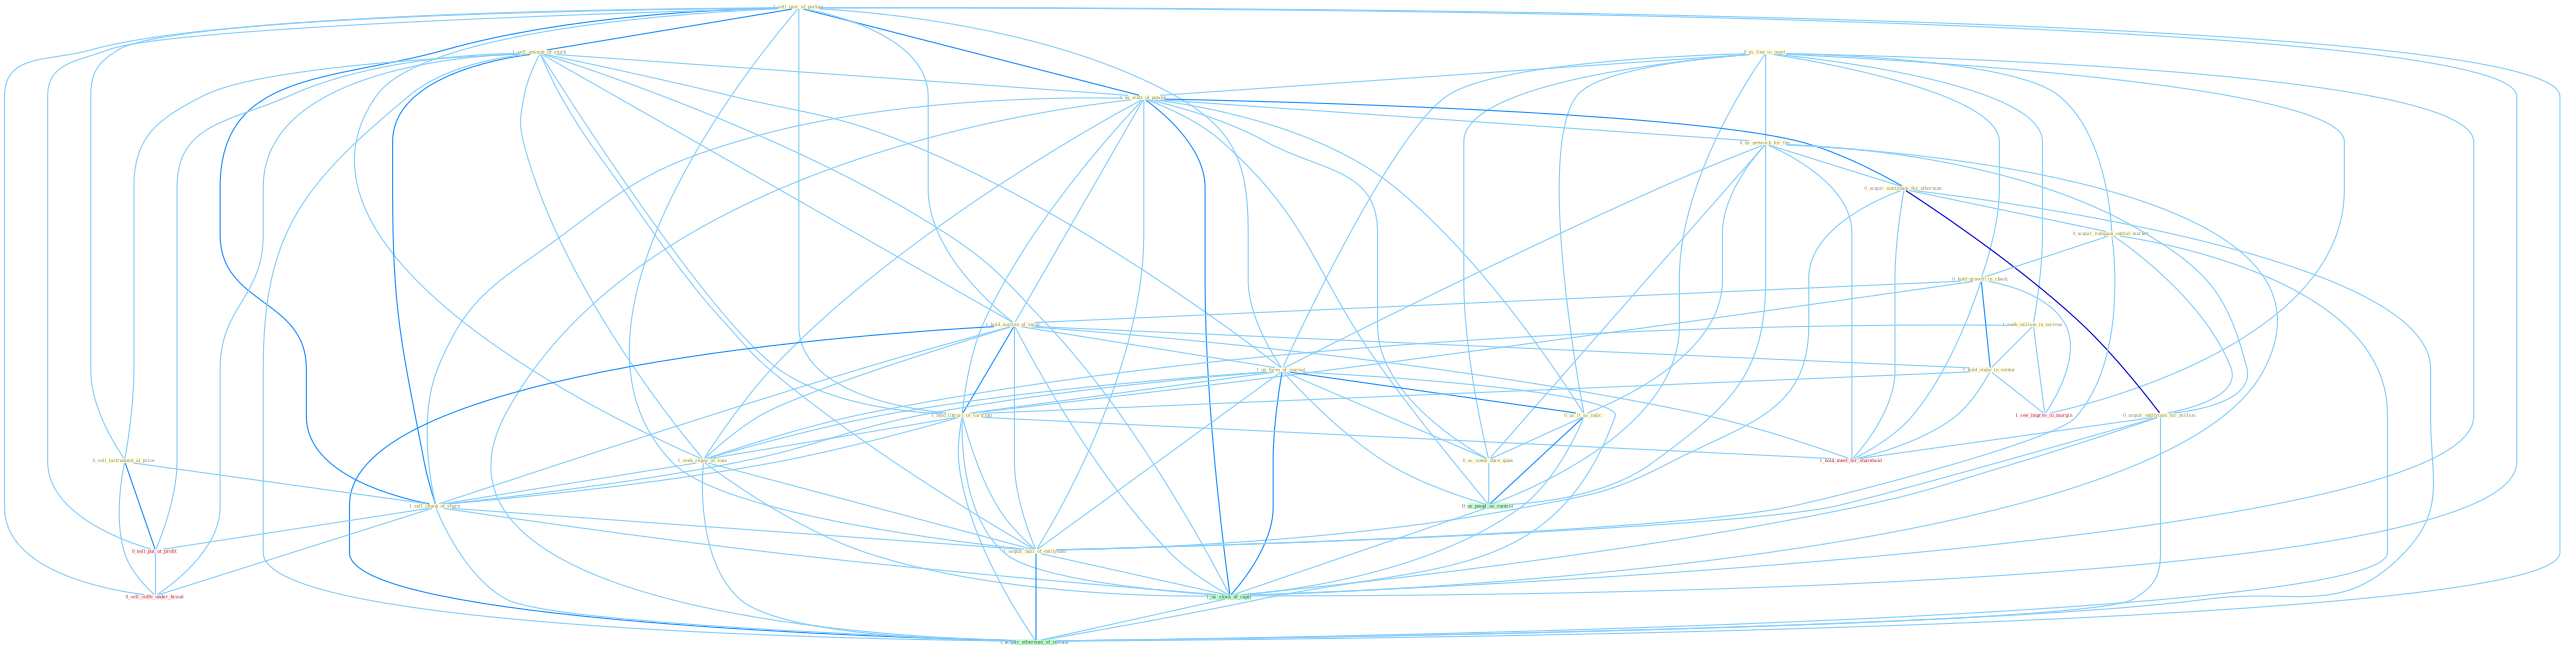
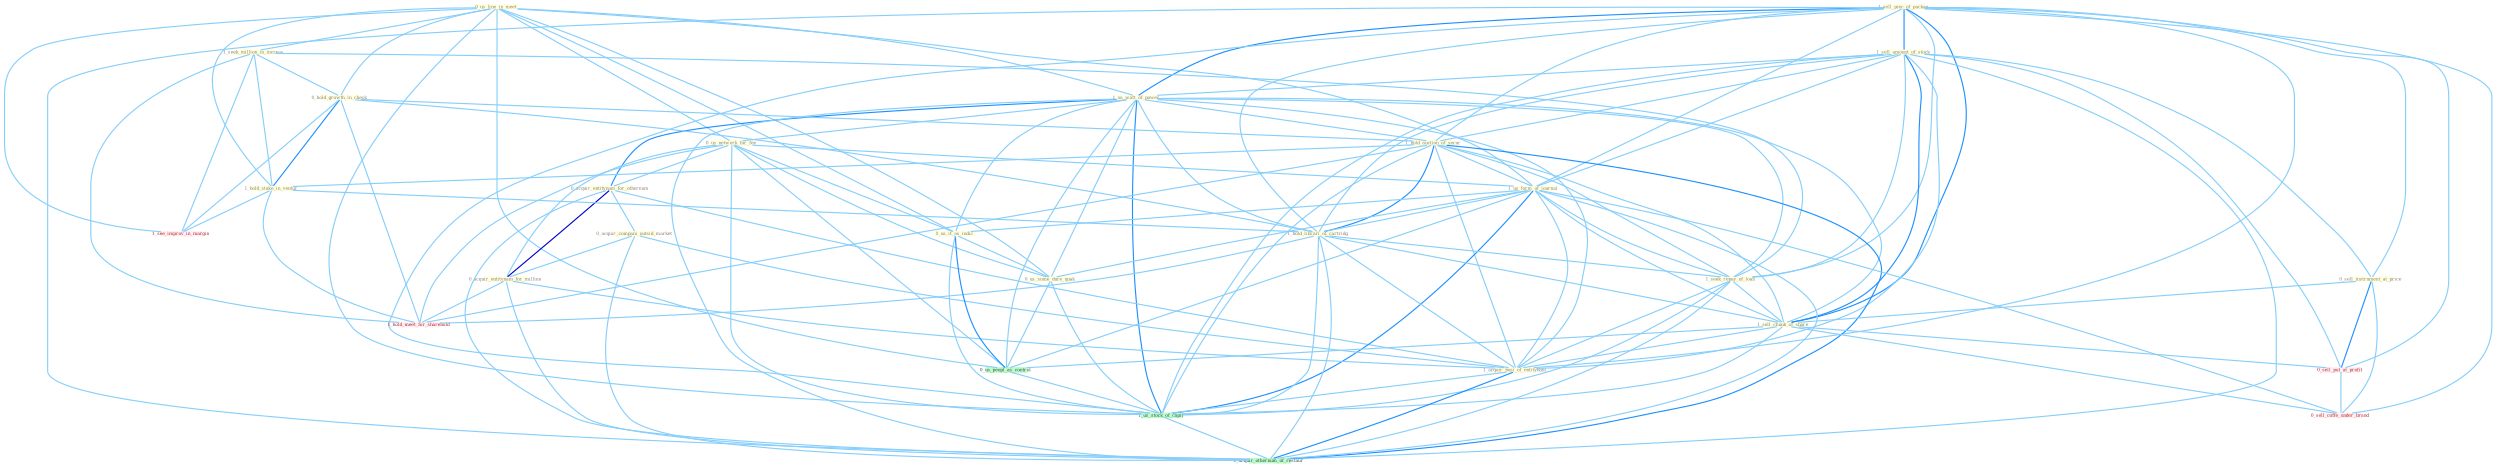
  graph {
    node [color="#ffffe0" fixedsize=true fontcolor="#8b7d6b" fontsize=4 shape=polygon style=filled]
    edge [color="#87cefa" w=1]
    "0_us_line_in_meet " [height=.06 width=.5]
    "1_sell_piec_of_packag " [height=.06 width=.5]
    "1_sell_amount_of_stock " [height=.06 width=.5]
    "1_us_watt_of_power " [height=.06 width=.5]
    "0_us_network_for_fee " [height=.06 width=.5]
    "1_seek_million_in_increas " [height=.06 width=.5]
    "0_hold_growth_in_check " [height=.06 width=.5]
    "1_hold_auction_of_secur " [height=.06 width=.5]
    "0_acquir_entitynam_for_othernum " [height=.06 width=.5]
    "1_us_form_of_journal " [height=.06 width=.5]
    "1_hold_stake_in_ventur " [height=.06 width=.5]
    "0_acquir_compani_outsid_market " [height=.06 width=.5]
    "0_sell_instrument_at_price " [height=.06 width=.5]
    "1_hold_librari_of_cartridg " [height=.06 width=.5]
    "1_seek_repay_of_loan " [height=.06 width=.5]
    "1_sell_chunk_of_share " [height=.06 width=.5]
    "0_acquir_entitynam_for_million " [height=.06 width=.5]
    "1_acquir_busi_of_entitynam " [height=.06 width=.5]
    "0_us_it_as_indic " [height=.06 width=.5]
    "0_us_some_dure_quak " [height=.06 width=.5]
    "0_sell_put_at_profit " [color="#fff0f5" fontcolor="#b22222" height=.06 width=.5]
    "1_see_improv_in_margin " [color="#fff0f5" fontcolor="#b22222" height=.06 width=.5]
    "0_sell_coffe_under_brand " [color="#fff0f5" fontcolor="#b22222" height=.06 width=.5]
    "1_hold_meet_for_sharehold " [color="#fff0f5" fontcolor="#b22222" height=.06 width=.5]
    "0_us_peopl_as_control " [color="#BDFCC9" fontcolor="#2f4f4f" height=.06 width=.5]
    "1_us_stock_of_capit " [color="#BDFCC9" fontcolor="#2f4f4f" height=.06 width=.5]
    "1_acquir_othernum_of_restaur " [color="#BDFCC9" fontcolor="#2f4f4f" height=.06 width=.5]
    subgraph sub_1 {
      "0_us_line_in_meet "
      "1_sell_piec_of_packag "
      "1_sell_amount_of_stock "
      "1_us_watt_of_power "
      "0_us_network_for_fee "
      "1_seek_million_in_increas "
      "0_hold_growth_in_check "
      "1_hold_auction_of_secur "
      "0_acquir_entitynam_for_othernum "
      "1_us_form_of_journal "
      "1_hold_stake_in_ventur "
      "0_acquir_compani_outsid_market "
      "0_sell_instrument_at_price "
      "1_hold_librari_of_cartridg "
      "1_seek_repay_of_loan "
      "1_sell_chunk_of_share "
      "0_acquir_entitynam_for_million "
      "1_acquir_busi_of_entitynam "
      "0_us_it_as_indic "
      "0_us_some_dure_quak "
    }
    subgraph sub_2 {
      "0_sell_put_at_profit "
      "1_see_improv_in_margin "
      "0_sell_coffe_under_brand "
      "1_hold_meet_for_sharehold "
    }
    "0_us_line_in_meet " -- "1_us_watt_of_power "
    "0_us_line_in_meet " -- "0_us_network_for_fee "
    "0_us_line_in_meet " -- "1_seek_million_in_increas "
    "0_us_line_in_meet " -- "0_hold_growth_in_check "
    "0_us_line_in_meet " -- "1_us_form_of_journal "
-   "0_us_line_in_meet " -- "0_acquir_compani_outsid_market "
+   "0_us_line_in_meet " -- "1_hold_stake_in_ventur "
    "0_us_line_in_meet " -- "0_us_it_as_indic "
    "0_us_line_in_meet " -- "0_us_some_dure_quak "
    "0_us_line_in_meet " -- "1_see_improv_in_margin "
    "0_us_line_in_meet " -- "0_us_peopl_as_control "
    "0_us_line_in_meet " -- "1_us_stock_of_capit "
    "1_sell_piec_of_packag " -- "1_sell_amount_of_stock " [color="#1e90ff" w=2]
    "1_sell_piec_of_packag " -- "1_us_watt_of_power " [color="#1e90ff"]
    "1_sell_piec_of_packag " -- "1_hold_auction_of_secur "
    "1_sell_piec_of_packag " -- "1_us_form_of_journal "
    "1_sell_piec_of_packag " -- "0_sell_instrument_at_price "
    "1_sell_piec_of_packag " -- "1_hold_librari_of_cartridg "
    "1_sell_piec_of_packag " -- "1_seek_repay_of_loan "
    "1_sell_piec_of_packag " -- "1_sell_chunk_of_share " [color="#1e90ff" w=2]
    "1_sell_piec_of_packag " -- "1_acquir_busi_of_entitynam "
    "1_sell_piec_of_packag " -- "0_sell_put_at_profit "
    "1_sell_piec_of_packag " -- "0_sell_coffe_under_brand "
    "1_sell_piec_of_packag " -- "1_us_stock_of_capit "
    "1_sell_piec_of_packag " -- "1_acquir_othernum_of_restaur "
    "1_sell_amount_of_stock " -- "1_us_watt_of_power "
    "1_sell_amount_of_stock " -- "1_hold_auction_of_secur "
    "1_sell_amount_of_stock " -- "1_us_form_of_journal "
    "1_sell_amount_of_stock " -- "0_sell_instrument_at_price "
    "1_sell_amount_of_stock " -- "1_hold_librari_of_cartridg "
    "1_sell_amount_of_stock " -- "1_seek_repay_of_loan "
    "1_sell_amount_of_stock " -- "1_sell_chunk_of_share " [color="#1e90ff" w=2]
    "1_sell_amount_of_stock " -- "1_acquir_busi_of_entitynam "
    "1_sell_amount_of_stock " -- "0_sell_put_at_profit "
-   "1_sell_amount_of_stock " -- "0_sell_coffe_under_brand "
+   "1_us_form_of_journal " -- "0_sell_coffe_under_brand "
    "1_sell_amount_of_stock " -- "1_us_stock_of_capit "
    "1_sell_amount_of_stock " -- "1_acquir_othernum_of_restaur "
    "1_us_watt_of_power " -- "0_us_network_for_fee "
    "1_us_watt_of_power " -- "1_hold_auction_of_secur "
    "1_us_watt_of_power " -- "0_acquir_entitynam_for_othernum " [color="#1e90ff" w=2]
    "1_us_watt_of_power " -- "1_hold_librari_of_cartridg "
    "1_us_watt_of_power " -- "1_seek_repay_of_loan "
    "1_us_watt_of_power " -- "1_sell_chunk_of_share "
    "1_us_watt_of_power " -- "1_acquir_busi_of_entitynam "
    "1_us_watt_of_power " -- "0_us_it_as_indic "
    "1_us_watt_of_power " -- "0_us_some_dure_quak "
    "1_us_watt_of_power " -- "0_us_peopl_as_control "
    "1_us_watt_of_power " -- "1_us_stock_of_capit " [color="#1e90ff" w=2]
    "1_us_watt_of_power " -- "1_acquir_othernum_of_restaur "
    "0_us_network_for_fee " -- "0_acquir_entitynam_for_othernum "
    "0_us_network_for_fee " -- "1_us_form_of_journal "
    "0_us_network_for_fee " -- "0_acquir_entitynam_for_million "
    "0_us_network_for_fee " -- "0_us_it_as_indic "
    "0_us_network_for_fee " -- "0_us_some_dure_quak "
    "0_us_network_for_fee " -- "1_hold_meet_for_sharehold "
    "0_us_network_for_fee " -- "0_us_peopl_as_control "
    "0_us_network_for_fee " -- "1_us_stock_of_capit "
-   "0_acquir_compani_outsid_market " -- "0_hold_growth_in_check "
+   "1_seek_million_in_increas " -- "0_hold_growth_in_check "
    "1_seek_million_in_increas " -- "1_hold_stake_in_ventur "
    "1_seek_million_in_increas " -- "1_seek_repay_of_loan "
    "1_seek_million_in_increas " -- "1_see_improv_in_margin "
    "0_hold_growth_in_check " -- "1_hold_auction_of_secur "
    "0_hold_growth_in_check " -- "1_hold_stake_in_ventur " [color="#1e90ff" w=2]
    "0_hold_growth_in_check " -- "1_hold_librari_of_cartridg "
    "0_hold_growth_in_check " -- "1_see_improv_in_margin "
    "0_hold_growth_in_check " -- "1_hold_meet_for_sharehold "
    "1_hold_auction_of_secur " -- "1_us_form_of_journal "
    "1_hold_auction_of_secur " -- "1_hold_stake_in_ventur "
    "1_hold_auction_of_secur " -- "1_hold_librari_of_cartridg " [color="#1e90ff" w=2]
    "1_hold_auction_of_secur " -- "1_seek_repay_of_loan "
    "1_hold_auction_of_secur " -- "1_sell_chunk_of_share "
    "1_hold_auction_of_secur " -- "1_acquir_busi_of_entitynam "
    "1_hold_auction_of_secur " -- "1_hold_meet_for_sharehold "
    "1_hold_auction_of_secur " -- "1_us_stock_of_capit "
    "1_hold_auction_of_secur " -- "1_acquir_othernum_of_restaur " [color="#1e90ff"]
    "0_acquir_entitynam_for_othernum " -- "0_acquir_compani_outsid_market "
    "0_acquir_entitynam_for_othernum " -- "0_acquir_entitynam_for_million " [color="#0000cd" w=3]
    "0_acquir_entitynam_for_othernum " -- "1_acquir_busi_of_entitynam "
-   "0_acquir_entitynam_for_othernum " -- "1_hold_meet_for_sharehold "
+   "1_seek_million_in_increas " -- "1_hold_meet_for_sharehold "
    "0_acquir_entitynam_for_othernum " -- "1_acquir_othernum_of_restaur "
    "1_us_form_of_journal " -- "1_hold_librari_of_cartridg "
    "1_us_form_of_journal " -- "1_seek_repay_of_loan "
    "1_us_form_of_journal " -- "1_sell_chunk_of_share "
    "1_us_form_of_journal " -- "1_acquir_busi_of_entitynam "
-   "1_us_form_of_journal " -- "0_us_it_as_indic " [color="#1e90ff"]
+   "1_us_form_of_journal " -- "0_us_it_as_indic "
    "1_us_form_of_journal " -- "0_us_some_dure_quak "
    "1_us_form_of_journal " -- "0_us_peopl_as_control "
    "1_us_form_of_journal " -- "1_us_stock_of_capit " [color="#1e90ff" w=2]
    "1_us_form_of_journal " -- "1_acquir_othernum_of_restaur "
    "1_hold_stake_in_ventur " -- "1_hold_librari_of_cartridg "
    "1_hold_stake_in_ventur " -- "1_see_improv_in_margin "
    "1_hold_stake_in_ventur " -- "1_hold_meet_for_sharehold "
    "0_acquir_compani_outsid_market " -- "0_acquir_entitynam_for_million "
    "0_acquir_compani_outsid_market " -- "1_acquir_busi_of_entitynam "
    "0_acquir_compani_outsid_market " -- "1_acquir_othernum_of_restaur "
    "0_sell_instrument_at_price " -- "1_sell_chunk_of_share "
    "0_sell_instrument_at_price " -- "0_sell_put_at_profit " [color="#1e90ff" w=2]
    "0_sell_instrument_at_price " -- "0_sell_coffe_under_brand "
    "1_hold_librari_of_cartridg " -- "1_seek_repay_of_loan "
    "1_hold_librari_of_cartridg " -- "1_sell_chunk_of_share "
    "1_hold_librari_of_cartridg " -- "1_acquir_busi_of_entitynam "
    "1_hold_librari_of_cartridg " -- "1_hold_meet_for_sharehold "
    "1_hold_librari_of_cartridg " -- "1_us_stock_of_capit "
    "1_hold_librari_of_cartridg " -- "1_acquir_othernum_of_restaur "
    "1_seek_repay_of_loan " -- "1_sell_chunk_of_share "
    "1_seek_repay_of_loan " -- "1_acquir_busi_of_entitynam "
    "1_seek_repay_of_loan " -- "1_us_stock_of_capit "
    "1_seek_repay_of_loan " -- "1_acquir_othernum_of_restaur "
    "1_sell_chunk_of_share " -- "1_acquir_busi_of_entitynam "
    "1_sell_chunk_of_share " -- "0_sell_put_at_profit "
    "1_sell_chunk_of_share " -- "0_sell_coffe_under_brand "
    "1_sell_chunk_of_share " -- "1_us_stock_of_capit "
-   "1_sell_chunk_of_share " -- "1_acquir_othernum_of_restaur "
+   "1_sell_chunk_of_share " -- "0_us_peopl_as_control "
    "0_acquir_entitynam_for_million " -- "1_acquir_busi_of_entitynam "
    "0_acquir_entitynam_for_million " -- "1_hold_meet_for_sharehold "
    "0_acquir_entitynam_for_million " -- "1_acquir_othernum_of_restaur "
    "1_acquir_busi_of_entitynam " -- "1_us_stock_of_capit "
    "1_acquir_busi_of_entitynam " -- "1_acquir_othernum_of_restaur " [color="#1e90ff" w=2]
    "0_us_it_as_indic " -- "0_us_some_dure_quak "
    "0_us_it_as_indic " -- "0_us_peopl_as_control " [color="#1e90ff" w=2]
    "0_us_it_as_indic " -- "1_us_stock_of_capit "
    "0_us_some_dure_quak " -- "0_us_peopl_as_control "
-   "0_acquir_entitynam_for_million " -- "1_us_stock_of_capit "
+   "0_us_some_dure_quak " -- "1_us_stock_of_capit "
    "0_sell_put_at_profit " -- "0_sell_coffe_under_brand "
    "0_us_peopl_as_control " -- "1_us_stock_of_capit "
    "1_us_stock_of_capit " -- "1_acquir_othernum_of_restaur "
  }
